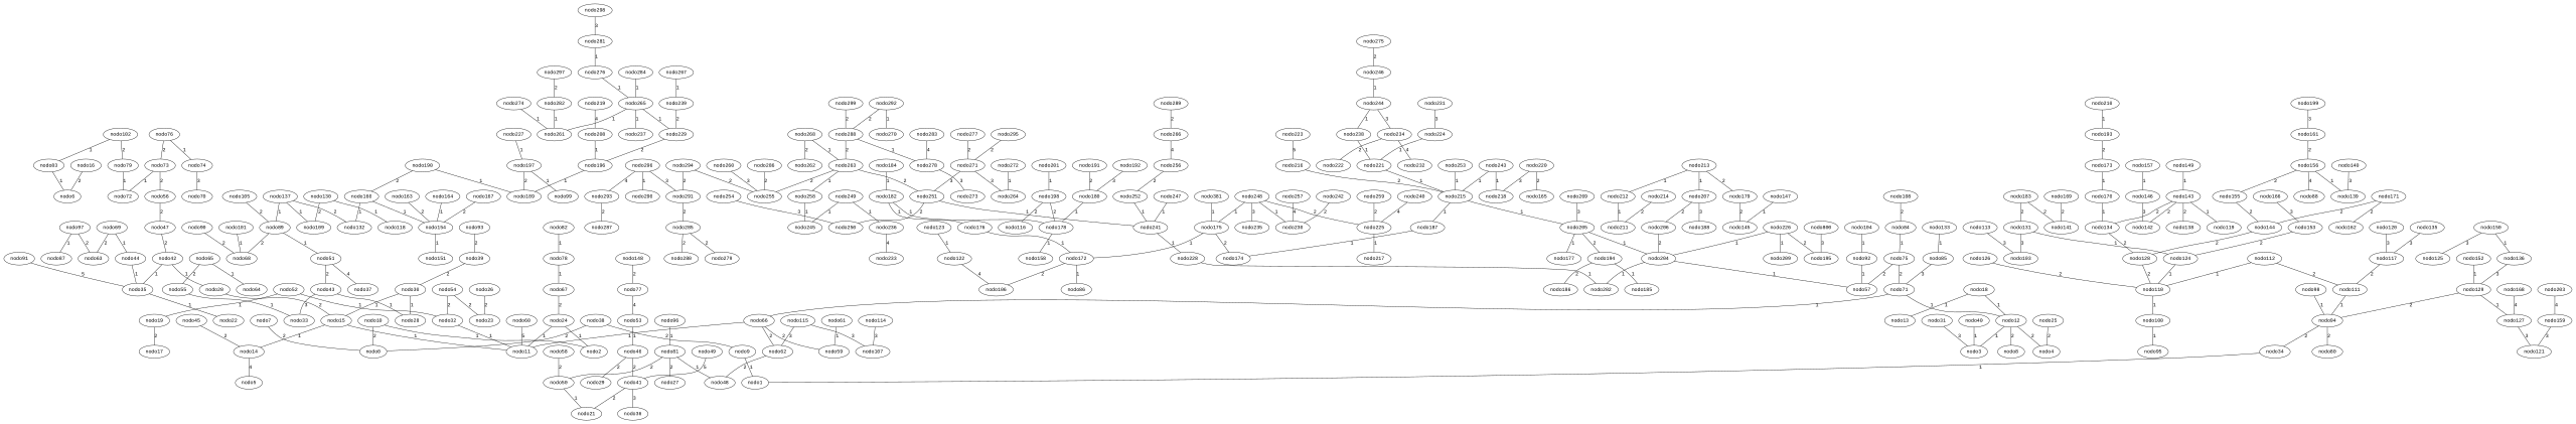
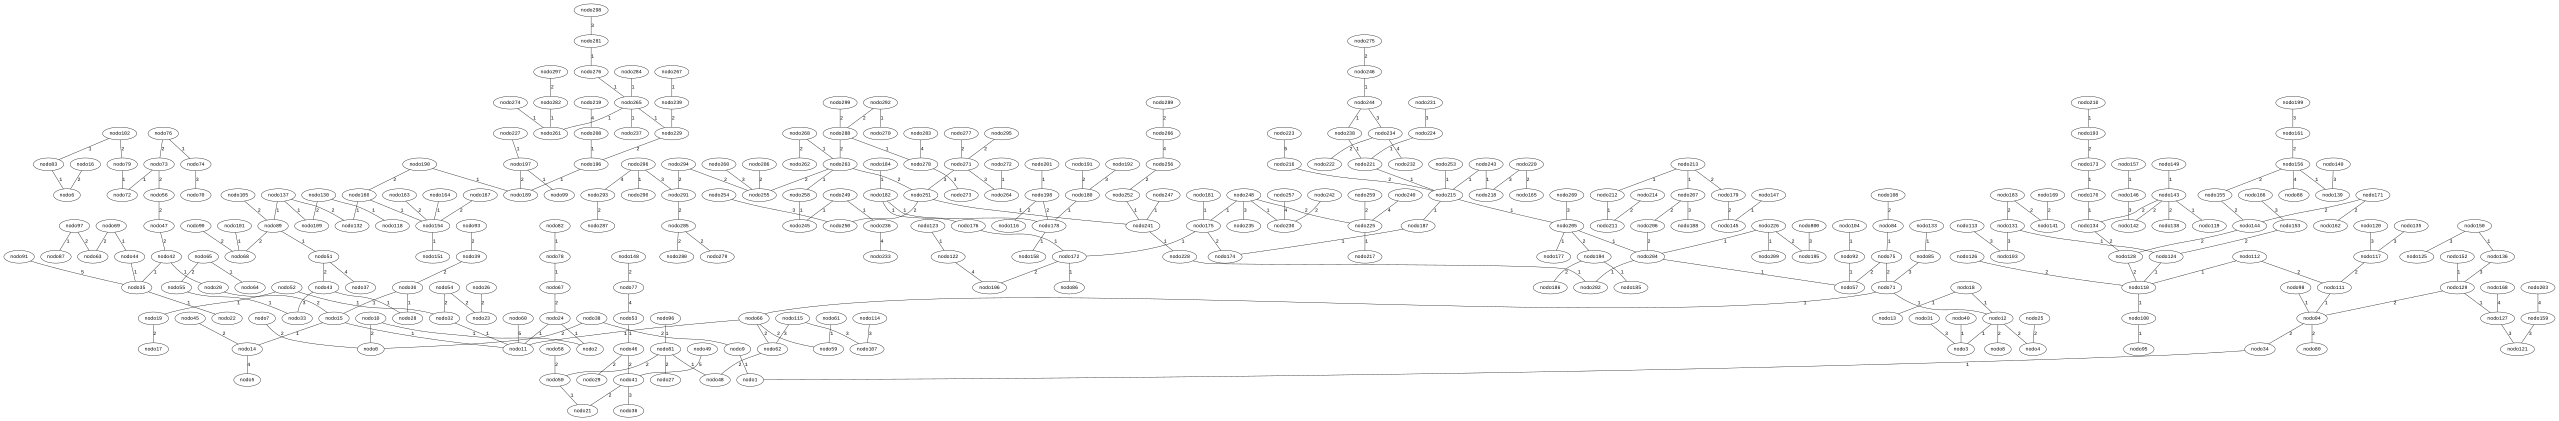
  graph {
    fontname="Liberation Mono"
    node [fontname="Liberation Mono"]
    edge [fontname="Liberation Mono"]
    n1 [label=nodo0]
    n2 [label=nodo1]
    n3 [label=nodo2]
    n4 [label=nodo3]
    n5 [label=nodo4]
    n6 [label=nodo5]
    n7 [label=nodo6]
    n8 [label=nodo7]
    n9 [label=nodo8]
    n10 [label=nodo9]
    n11 [label=nodo10]
    n12 [label=nodo11]
    n13 [label=nodo12]
    n14 [label=nodo13]
    n15 [label=nodo14]
    n16 [label=nodo15]
    n17 [label=nodo16]
    n18 [label=nodo17]
    n19 [label=nodo18]
    n20 [label=nodo19]
    n21 [label=nodo20]
    n22 [label=nodo21]
    n23 [label=nodo22]
    n24 [label=nodo23]
    n25 [label=nodo24]
    n26 [label=nodo25]
    n27 [label=nodo26]
    n28 [label=nodo27]
    n29 [label=nodo28]
    n30 [label=nodo29]
    n31 [label=nodo30]
    n32 [label=nodo31]
    n33 [label=nodo32]
    n34 [label=nodo33]
    n35 [label=nodo34]
    n36 [label=nodo35]
    n37 [label=nodo36]
    n38 [label=nodo37]
    n39 [label=nodo38]
    n40 [label=nodo39]
    n41 [label=nodo40]
    n42 [label=nodo41]
    n43 [label=nodo42]
    n44 [label=nodo43]
    n45 [label=nodo44]
    n46 [label=nodo45]
    n47 [label=nodo46]
    n48 [label=nodo47]
    n49 [label=nodo48]
    n50 [label=nodo49]
    n51 [label=nodo50]
    n52 [label=nodo51]
    n53 [label=nodo52]
    n54 [label=nodo53]
    n55 [label=nodo54]
    n56 [label=nodo55]
    n57 [label=nodo56]
    n58 [label=nodo57]
    n59 [label=nodo58]
    n60 [label=nodo59]
    n61 [label=nodo60]
    n62 [label=nodo61]
    n63 [label=nodo62]
    n64 [label=nodo63]
    n65 [label=nodo64]
    n66 [label=nodo65]
    n67 [label=nodo66]
    n68 [label=nodo67]
    n69 [label=nodo68]
    n70 [label=nodo69]
    n71 [label=nodo70]
    n72 [label=nodo71]
    n73 [label=nodo72]
    n74 [label=nodo73]
    n75 [label=nodo74]
    n76 [label=nodo75]
    n77 [label=nodo76]
    n78 [label=nodo77]
    n79 [label=nodo78]
    n80 [label=nodo79]
    n81 [label=nodo80]
    n82 [label=nodo81]
    n83 [label=nodo82]
    n84 [label=nodo83]
    n85 [label=nodo84]
    n86 [label=nodo85]
    n87 [label=nodo86]
    n88 [label=nodo87]
    n89 [label=nodo88]
    n90 [label=nodo89]
    n91 [label=nodo90]
    n92 [label=nodo91]
    n93 [label=nodo92]
    n94 [label=nodo93]
    n95 [label=nodo94]
    n96 [label=nodo95]
    n97 [label=nodo96]
    n98 [label=nodo97]
    n99 [label=nodo98]
    n100 [label=nodo99]
    n101 [label=nodo100]
    n102 [label=nodo101]
    n103 [label=nodo102]
    n104 [label=nodo103]
    n105 [label=nodo104]
    n106 [label=nodo105]
    n107 [label=nodo106]
    n108 [label=nodo107]
    n109 [label=nodo108]
    n110 [label=nodo109]
    n111 [label=nodo110]
    n112 [label=nodo111]
    n113 [label=nodo112]
    n114 [label=nodo113]
    n115 [label=nodo114]
    n116 [label=nodo115]
    n117 [label=nodo116]
    n118 [label=nodo117]
    n119 [label=nodo118]
    n120 [label=nodo119]
    n121 [label=nodo120]
    n122 [label=nodo121]
    n123 [label=nodo122]
    n124 [label=nodo123]
    n125 [label=nodo124]
    n126 [label=nodo125]
    n127 [label=nodo126]
    n128 [label=nodo127]
    n129 [label=nodo128]
    n130 [label=nodo129]
    n131 [label=nodo130]
    n132 [label=nodo131]
    n133 [label=nodo132]
    n134 [label=nodo133]
    n135 [label=nodo134]
    n136 [label=nodo135]
    n137 [label=nodo136]
    n138 [label=nodo137]
    n139 [label=nodo138]
    n140 [label=nodo139]
    n141 [label=nodo140]
    n142 [label=nodo141]
    n143 [label=nodo142]
    n144 [label=nodo143]
    n145 [label=nodo144]
    n146 [label=nodo145]
    n147 [label=nodo146]
    n148 [label=nodo147]
    n149 [label=nodo148]
    n150 [label=nodo149]
    n151 [label=nodo150]
    n152 [label=nodo151]
    n153 [label=nodo152]
    n154 [label=nodo153]
    n155 [label=nodo154]
    n156 [label=nodo155]
    n157 [label=nodo156]
    n158 [label=nodo157]
    n159 [label=nodo158]
    n160 [label=nodo159]
    n161 [label=nodo160]
    n162 [label=nodo161]
    n163 [label=nodo162]
    n164 [label=nodo163]
    n165 [label=nodo164]
    n166 [label=nodo165]
    n167 [label=nodo166]
    n168 [label=nodo167]
    n169 [label=nodo168]
    n170 [label=nodo169]
    n171 [label=nodo170]
    n172 [label=nodo171]
    n173 [label=nodo172]
    n174 [label=nodo173]
    n175 [label=nodo174]
    n176 [label=nodo175]
    n177 [label=nodo176]
    n178 [label=nodo177]
    n179 [label=nodo178]
    n180 [label=nodo179]
    n181 [label=nodo180]
-   n182 [label=nodo381]
+   n182 [label=nodo181]
    n183 [label=nodo182]
    n184 [label=nodo183]
    n185 [label=nodo184]
    n186 [label=nodo185]
    n187 [label=nodo186]
    n188 [label=nodo187]
    n189 [label=nodo188]
    n190 [label=nodo189]
    n191 [label=nodo190]
    n192 [label=nodo191]
    n193 [label=nodo192]
    n194 [label=nodo193]
    n195 [label=nodo194]
    n196 [label=nodo195]
    n197 [label=nodo196]
    n198 [label=nodo197]
    n199 [label=nodo198]
    n200 [label=nodo199]
    n201 [label=nodo800]
    n202 [label=nodo201]
    n203 [label=nodo202]
    n204 [label=nodo203]
    n205 [label=nodo204]
    n206 [label=nodo205]
    n207 [label=nodo206]
    n208 [label=nodo207]
    n209 [label=nodo208]
    n210 [label=nodo209]
    n211 [label=nodo210]
    n212 [label=nodo211]
    n213 [label=nodo212]
    n214 [label=nodo213]
    n215 [label=nodo214]
    n216 [label=nodo215]
    n217 [label=nodo216]
    n218 [label=nodo217]
    n219 [label=nodo218]
    n220 [label=nodo219]
    n221 [label=nodo220]
    n222 [label=nodo221]
    n223 [label=nodo222]
    n224 [label=nodo223]
    n225 [label=nodo224]
    n226 [label=nodo225]
    n227 [label=nodo226]
    n228 [label=nodo227]
    n229 [label=nodo228]
    n230 [label=nodo229]
    n231 [label=nodo230]
    n232 [label=nodo231]
    n233 [label=nodo232]
    n234 [label=nodo233]
    n235 [label=nodo234]
    n236 [label=nodo235]
    n237 [label=nodo236]
    n238 [label=nodo237]
    n239 [label=nodo238]
    n240 [label=nodo239]
    n241 [label=nodo240]
    n242 [label=nodo241]
    n243 [label=nodo242]
    n244 [label=nodo243]
    n245 [label=nodo244]
    n246 [label=nodo245]
    n247 [label=nodo246]
    n248 [label=nodo247]
    n249 [label=nodo248]
    n250 [label=nodo249]
    n251 [label=nodo250]
    n252 [label=nodo251]
    n253 [label=nodo252]
    n254 [label=nodo253]
    n255 [label=nodo254]
    n256 [label=nodo255]
    n257 [label=nodo256]
    n258 [label=nodo257]
    n259 [label=nodo258]
    n260 [label=nodo259]
    n261 [label=nodo260]
    n262 [label=nodo261]
    n263 [label=nodo262]
    n264 [label=nodo263]
    n265 [label=nodo264]
    n266 [label=nodo265]
    n267 [label=nodo266]
    n268 [label=nodo267]
    n269 [label=nodo268]
    n270 [label=nodo269]
    n271 [label=nodo270]
    n272 [label=nodo271]
    n273 [label=nodo272]
    n274 [label=nodo273]
    n275 [label=nodo274]
    n276 [label=nodo275]
    n277 [label=nodo276]
    n278 [label=nodo277]
    n279 [label=nodo278]
    n280 [label=nodo279]
    n281 [label=nodo280]
    n282 [label=nodo281]
    n283 [label=nodo282]
    n284 [label=nodo283]
    n285 [label=nodo284]
    n286 [label=nodo285]
    n287 [label=nodo286]
    n288 [label=nodo287]
    n289 [label=nodo288]
    n290 [label=nodo289]
    n291 [label=nodo290]
    n292 [label=nodo291]
    n293 [label=nodo292]
    n294 [label=nodo293]
    n295 [label=nodo294]
    n296 [label=nodo295]
    n297 [label=nodo296]
    n298 [label=nodo297]
    n299 [label=nodo298]
    n300 [label=nodo299]
    n8 -- n1 [label=2]
    n10 -- n2 [label=1]
    n11 -- n1 [label=2]
    n11 -- n3 [label=1]
    n13 -- n4 [label=1]
    n13 -- n5 [label=2]
    n13 -- n9 [label=2]
    n15 -- n6 [label=4]
    n16 -- n12 [label=1]
    n16 -- n15 [label=1]
    n17 -- n7 [label=2]
    n19 -- n13 [label=1]
    n19 -- n14 [label=1]
    n20 -- n18 [label=2]
    n21 -- n16 [label=2]
    n25 -- n3 [label=1]
    n25 -- n12 [label=1]
    n26 -- n5 [label=2]
    n27 -- n24 [label=2]
    n31 -- n16 [label=1]
    n31 -- n29 [label=1]
    n32 -- n4 [label=3]
    n33 -- n12 [label=1]
    n35 -- n2 [label=1]
    n36 -- n23 [label=1]
    n39 -- n1 [label=2]
    n39 -- n10 [label=2]
    n40 -- n31 [label=2]
    n41 -- n4 [label=1]
    n42 -- n22 [label=2]
    n42 -- n37 [label=3]
    n43 -- n21 [label=1]
    n43 -- n36 [label=1]
    n44 -- n29 [label=1]
    n44 -- n34 [label=3]
    n45 -- n36 [label=1]
    n46 -- n15 [label=2]
    n47 -- n30 [label=2]
    n47 -- n42 [label=2]
    n48 -- n43 [label=2]
    n50 -- n42 [label=5]
    n51 -- n22 [label=1]
    n52 -- n38 [label=4]
    n52 -- n44 [label=2]
    n53 -- n20 [label=1]
    n53 -- n33 [label=1]
    n54 -- n47 [label=1]
    n55 -- n24 [label=2]
    n55 -- n33 [label=2]
    n56 -- n34 [label=1]
    n57 -- n48 [label=2]
    n59 -- n51 [label=2]
    n61 -- n12 [label=5]
    n62 -- n60 [label=1]
    n63 -- n49 [label=2]
    n66 -- n56 [label=2]
    n66 -- n65 [label=1]
    n67 -- n12 [label=1]
    n67 -- n60 [label=2]
    n67 -- n63 [label=2]
    n68 -- n25 [label=2]
    n70 -- n45 [label=1]
    n70 -- n64 [label=2]
    n72 -- n13 [label=1]
    n72 -- n67 [label=1]
    n74 -- n57 [label=2]
    n74 -- n73 [label=1]
    n75 -- n71 [label=3]
    n76 -- n58 [label=2]
    n76 -- n72 [label=2]
    n77 -- n74 [label=2]
    n77 -- n75 [label=1]
    n78 -- n54 [label=4]
    n79 -- n68 [label=1]
    n80 -- n73 [label=1]
    n82 -- n28 [label=2]
    n82 -- n49 [label=1]
    n82 -- n51 [label=2]
    n83 -- n79 [label=1]
    n84 -- n7 [label=1]
    n85 -- n76 [label=1]
    n86 -- n72 [label=3]
    n90 -- n52 [label=1]
    n90 -- n69 [label=2]
    n91 -- n69 [label=2]
    n92 -- n36 [label=5]
    n93 -- n58 [label=1]
    n94 -- n40 [label=2]
    n95 -- n35 [label=2]
    n95 -- n81 [label=2]
    n97 -- n82 [label=1]
    n98 -- n64 [label=2]
    n98 -- n88 [label=1]
    n99 -- n95 [label=1]
    n101 -- n96 [label=1]
    n102 -- n69 [label=1]
    n103 -- n80 [label=2]
    n103 -- n84 [label=1]
    n105 -- n93 [label=1]
    n106 -- n90 [label=2]
    n109 -- n85 [label=2]
    n111 -- n101 [label=1]
    n112 -- n95 [label=1]
    n113 -- n111 [label=1]
    n113 -- n112 [label=2]
    n114 -- n104 [label=3]
    n115 -- n108 [label=3]
    n116 -- n63 [label=3]
    n116 -- n108 [label=3]
    n118 -- n112 [label=2]
    n121 -- n118 [label=3]
    n123 -- n107 [label=4]
    n124 -- n123 [label=1]
    n125 -- n111 [label=1]
    n127 -- n111 [label=2]
    n128 -- n122 [label=3]
    n129 -- n111 [label=2]
    n130 -- n95 [label=2]
    n130 -- n128 [label=1]
    n131 -- n110 [label=2]
    n131 -- n119 [label=1]
    n132 -- n104 [label=3]
    n132 -- n125 [label=1]
    n134 -- n86 [label=1]
    n135 -- n129 [label=2]
    n136 -- n118 [label=3]
    n137 -- n130 [label=3]
    n138 -- n90 [label=1]
    n138 -- n110 [label=1]
    n138 -- n133 [label=2]
    n141 -- n140 [label=3]
    n144 -- n120 [label=1]
    n144 -- n135 [label=2]
    n144 -- n139 [label=2]
    n144 -- n143 [label=2]
    n145 -- n129 [label=2]
    n147 -- n143 [label=3]
    n148 -- n146 [label=1]
    n149 -- n78 [label=2]
    n150 -- n144 [label=1]
    n151 -- n126 [label=3]
    n151 -- n137 [label=1]
    n153 -- n130 [label=1]
    n154 -- n125 [label=2]
    n155 -- n152 [label=1]
    n156 -- n145 [label=2]
    n157 -- n89 [label=4]
    n157 -- n140 [label=1]
    n157 -- n156 [label=2]
    n158 -- n147 [label=1]
    n160 -- n122 [label=3]
    n161 -- n133 [label=1]
    n161 -- n155 [label=1]
    n162 -- n157 [label=2]
    n164 -- n155 [label=2]
    n165 -- n155 [label=1]
    n167 -- n154 [label=3]
    n168 -- n155 [label=2]
    n169 -- n128 [label=4]
    n170 -- n142 [label=2]
    n171 -- n135 [label=1]
    n172 -- n145 [label=2]
    n172 -- n163 [label=2]
    n173 -- n87 [label=1]
    n173 -- n107 [label=2]
    n174 -- n171 [label=1]
    n176 -- n173 [label=1]
    n176 -- n175 [label=2]
    n177 -- n173 [label=1]
    n179 -- n159 [label=1]
    n180 -- n146 [label=2]
    n181 -- n179 [label=1]
    n182 -- n176 [label=1]
    n183 -- n177 [label=1]
    n183 -- n179 [label=1]
    n184 -- n132 [label=2]
    n184 -- n142 [label=2]
    n185 -- n183 [label=1]
    n188 -- n175 [label=1]
    n191 -- n161 [label=2]
    n191 -- n190 [label=1]
    n192 -- n181 [label=2]
    n193 -- n181 [label=3]
    n194 -- n174 [label=2]
    n195 -- n186 [label=1]
    n195 -- n187 [label=2]
    n197 -- n190 [label=1]
    n198 -- n100 [label=1]
    n198 -- n190 [label=2]
    n199 -- n117 [label=2]
    n199 -- n179 [label=2]
    n200 -- n162 [label=3]
    n201 -- n196 [label=3]
    n202 -- n199 [label=1]
    n204 -- n160 [label=4]
    n205 -- n58 [label=1]
    n205 -- n203 [label=1]
    n206 -- n178 [label=1]
    n206 -- n195 [label=2]
    n206 -- n205 [label=1]
    n207 -- n205 [label=2]
    n208 -- n189 [label=3]
    n208 -- n207 [label=2]
    n209 -- n197 [label=1]
    n211 -- n194 [label=1]
    n213 -- n212 [label=1]
    n214 -- n180 [label=2]
    n214 -- n208 [label=1]
    n214 -- n213 [label=1]
    n215 -- n212 [label=2]
    n216 -- n188 [label=1]
    n216 -- n206 [label=1]
    n217 -- n216 [label=2]
    n220 -- n209 [label=4]
    n221 -- n166 [label=2]
    n221 -- n219 [label=3]
    n222 -- n216 [label=1]
    n224 -- n217 [label=5]
    n225 -- n222 [label=1]
    n226 -- n218 [label=1]
    n227 -- n196 [label=2]
    n227 -- n205 [label=1]
    n227 -- n210 [label=1]
    n228 -- n198 [label=1]
    n229 -- n203 [label=1]
    n230 -- n197 [label=2]
    n232 -- n225 [label=3]
    n235 -- n223 [label=2]
    n235 -- n233 [label=4]
    n237 -- n234 [label=4]
    n239 -- n222 [label=1]
    n240 -- n230 [label=2]
    n241 -- n226 [label=4]
    n242 -- n229 [label=1]
    n243 -- n231 [label=2]
    n244 -- n216 [label=1]
    n244 -- n219 [label=1]
    n245 -- n235 [label=3]
    n245 -- n239 [label=1]
    n247 -- n245 [label=1]
    n248 -- n242 [label=1]
    n249 -- n176 [label=1]
    n249 -- n226 [label=2]
    n249 -- n231 [label=1]
    n249 -- n236 [label=3]
    n250 -- n237 [label=1]
    n250 -- n246 [label=1]
    n252 -- n242 [label=1]
    n252 -- n251 [label=2]
    n253 -- n242 [label=1]
    n254 -- n216 [label=1]
    n255 -- n251 [label=3]
    n257 -- n253 [label=2]
    n258 -- n231 [label=4]
    n259 -- n246 [label=1]
    n260 -- n226 [label=2]
    n261 -- n256 [label=3]
    n264 -- n252 [label=2]
    n264 -- n256 [label=2]
    n264 -- n259 [label=1]
    n266 -- n230 [label=1]
    n266 -- n238 [label=1]
    n266 -- n262 [label=1]
    n267 -- n257 [label=4]
    n268 -- n240 [label=1]
    n269 -- n263 [label=2]
    n269 -- n264 [label=1]
    n270 -- n206 [label=3]
    n272 -- n252 [label=3]
    n272 -- n265 [label=3]
    n273 -- n265 [label=1]
    n275 -- n262 [label=1]
    n276 -- n247 [label=2]
    n277 -- n266 [label=1]
    n278 -- n272 [label=2]
    n279 -- n274 [label=3]
    n282 -- n277 [label=1]
    n283 -- n262 [label=1]
    n284 -- n279 [label=4]
    n285 -- n266 [label=1]
    n286 -- n280 [label=2]
    n286 -- n281 [label=2]
    n287 -- n256 [label=2]
    n289 -- n264 [label=2]
    n289 -- n279 [label=1]
    n290 -- n267 [label=2]
    n292 -- n286 [label=2]
    n293 -- n271 [label=1]
    n293 -- n289 [label=2]
    n294 -- n288 [label=2]
    n295 -- n256 [label=2]
    n295 -- n292 [label=2]
    n296 -- n272 [label=2]
    n297 -- n291 [label=1]
    n297 -- n292 [label=3]
    n297 -- n294 [label=4]
    n298 -- n283 [label=2]
    n299 -- n282 [label=3]
    n300 -- n289 [label=2]
  }
